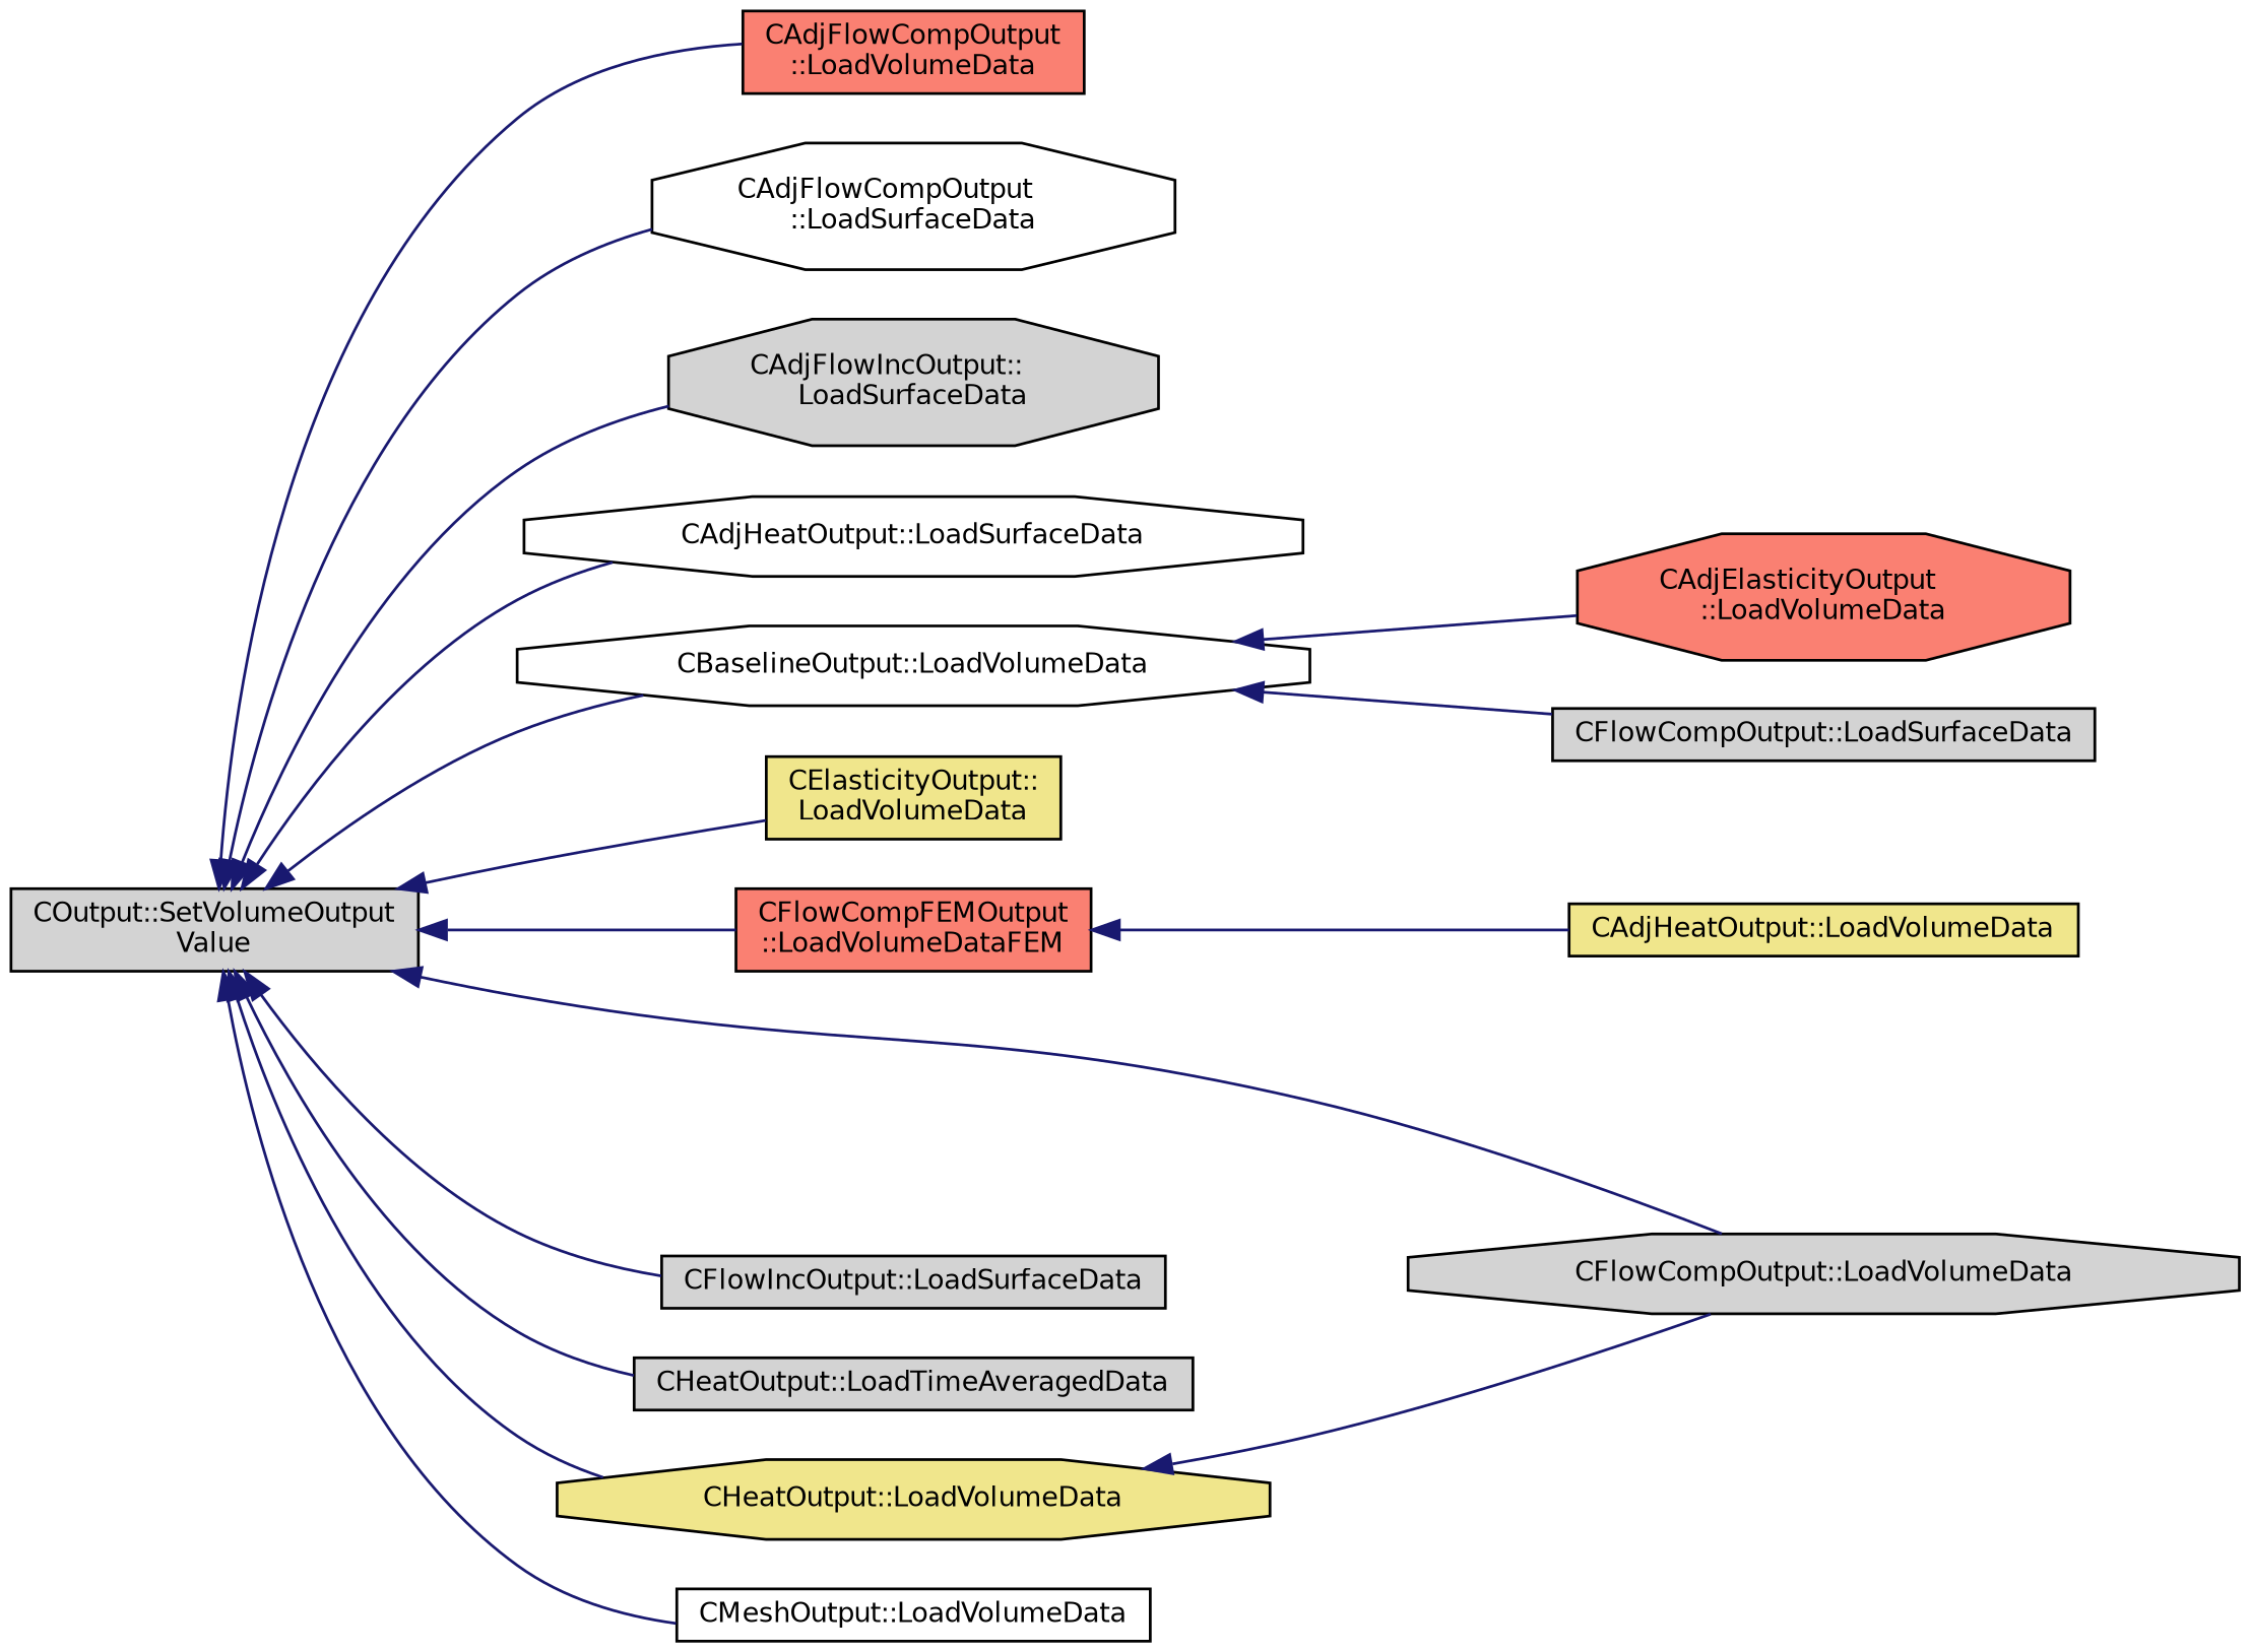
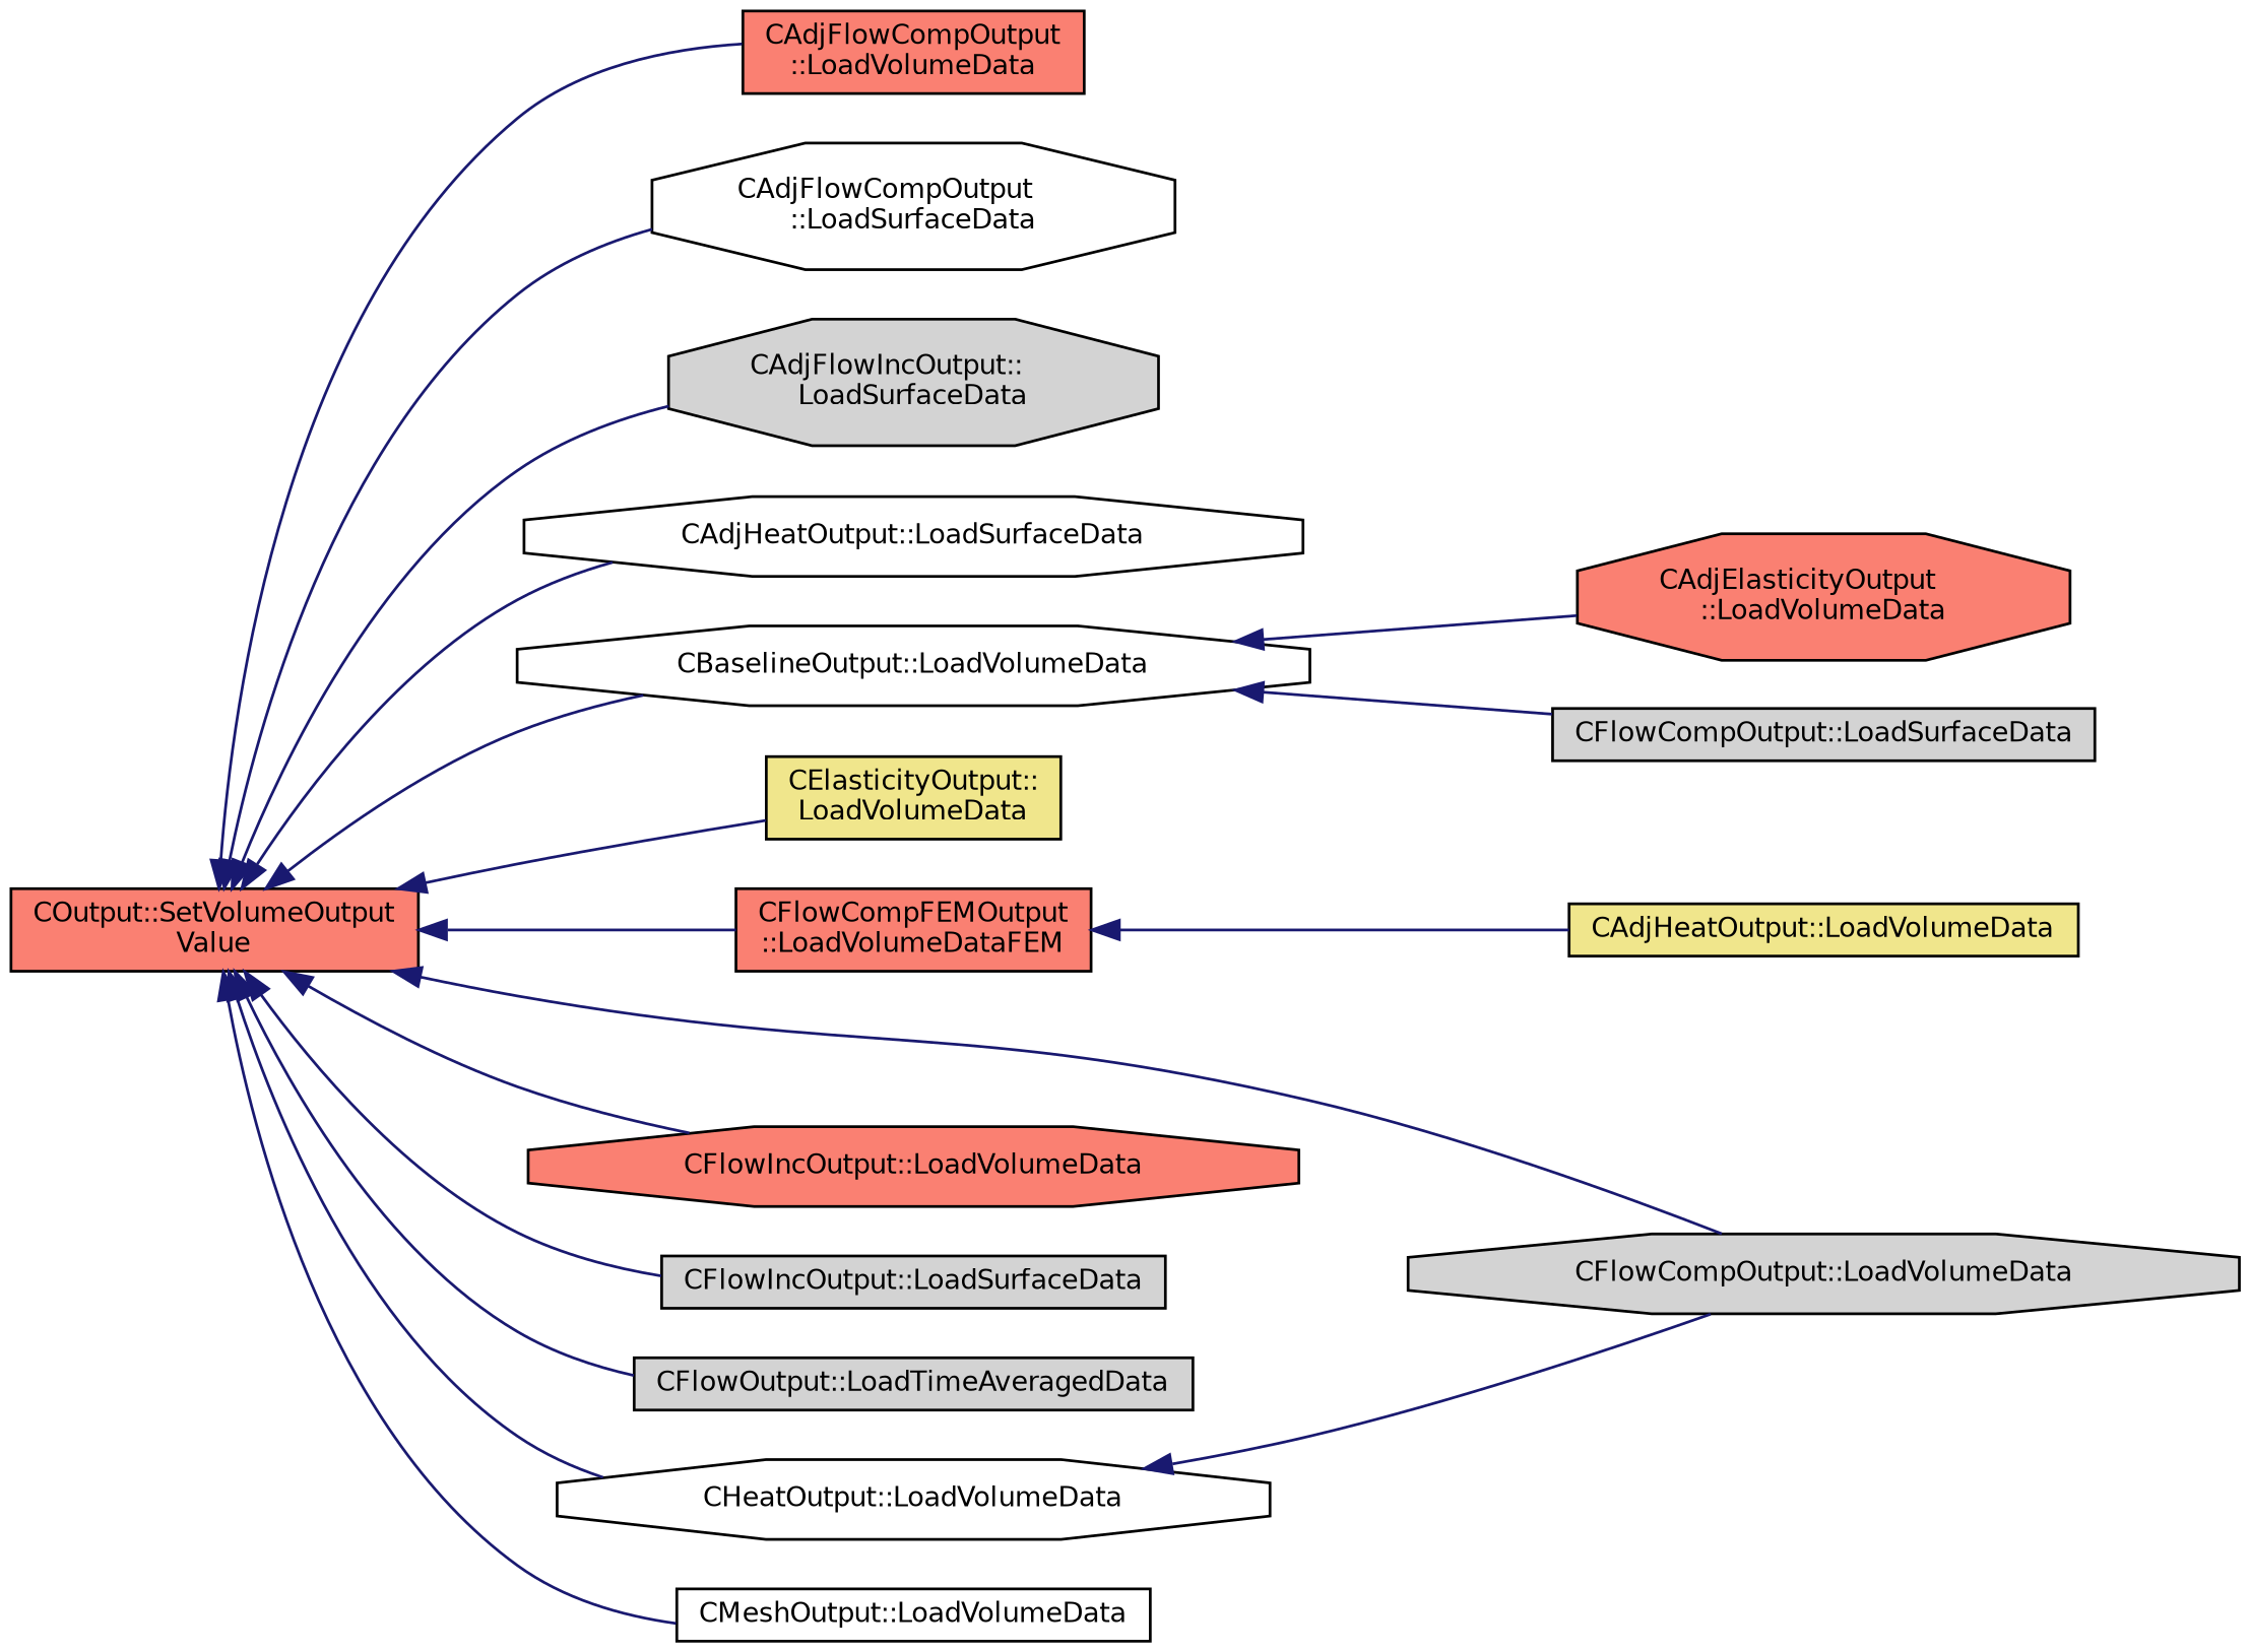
  digraph {
    rankdir=LR
    node [color=black fillcolor=lightgrey fontname=Helvetica fontsize=10 shape=box style=filled]
    edge [color=midnightblue dir=back fontname=Helvetica fontsize=10 labelfontname=Helvetica labelfontsize=10 style=solid]
-   n1 [fontcolor=black height=0.2 label="COutput::SetVolumeOutput\lValue" width=0.4]
+   n1 [fillcolor=salmon fontcolor=black height=0.2 label="COutput::SetVolumeOutput\lValue" width=0.4]
    n2 [fillcolor=salmon height=0.2 label="CAdjFlowCompOutput\l::LoadVolumeData" width=0.4]
    n3 [fillcolor=white height=0.2 label="CAdjFlowCompOutput\l::LoadSurfaceData" shape=octagon width=0.4]
    n4 [height=0.2 label="CAdjFlowIncOutput::\lLoadSurfaceData" shape=octagon width=0.4]
    n5 [fillcolor=white height=0.2 label="CAdjHeatOutput::LoadSurfaceData" shape=octagon width=0.4]
    n6 [fillcolor=white height=0.2 label="CBaselineOutput::LoadVolumeData" shape=octagon width=0.4]
    n7 [fillcolor=khaki height=0.2 label="CElasticityOutput::\lLoadVolumeData" width=0.4]
    n8 [fillcolor=salmon height=0.2 label="CFlowCompFEMOutput\l::LoadVolumeDataFEM" width=0.4]
    n9 [height=0.2 label="CFlowCompOutput::LoadVolumeData" shape=octagon width=0.4]
+   n10 [fillcolor=salmon height=0.2 label="CFlowIncOutput::LoadVolumeData" shape=octagon width=0.4]
    n11 [height=0.2 label="CFlowIncOutput::LoadSurfaceData" width=0.4]
-   n12 [height=0.2 label="CHeatOutput::LoadTimeAveragedData" width=0.4]
-   n13 [fillcolor=khaki height=0.2 label="CHeatOutput::LoadVolumeData" shape=octagon width=0.4]
+   n12 [height=0.2 label="CFlowOutput::LoadTimeAveragedData" width=0.4]
+   n13 [fillcolor=white height=0.2 label="CHeatOutput::LoadVolumeData" shape=octagon width=0.4]
    n14 [fillcolor=white height=0.2 label="CMeshOutput::LoadVolumeData" width=0.4]
    n15 [fillcolor=salmon height=0.2 label="CAdjElasticityOutput\l::LoadVolumeData" shape=octagon width=0.4]
    n16 [fillcolor=khaki height=0.2 label="CAdjHeatOutput::LoadVolumeData" width=0.4]
    n17 [height=0.2 label="CFlowCompOutput::LoadSurfaceData" width=0.4]
    n1 -> n2
    n1 -> n3
    n1 -> n4
    n1 -> n5
    n1 -> n6
    n1 -> n7
    n1 -> n8
    n1 -> n9
+   n1 -> n10
    n1 -> n11
    n1 -> n12
    n1 -> n13
    n1 -> n14
    n6 -> n15
    n6 -> n17
    n8 -> n16
    n13 -> n9
  }
